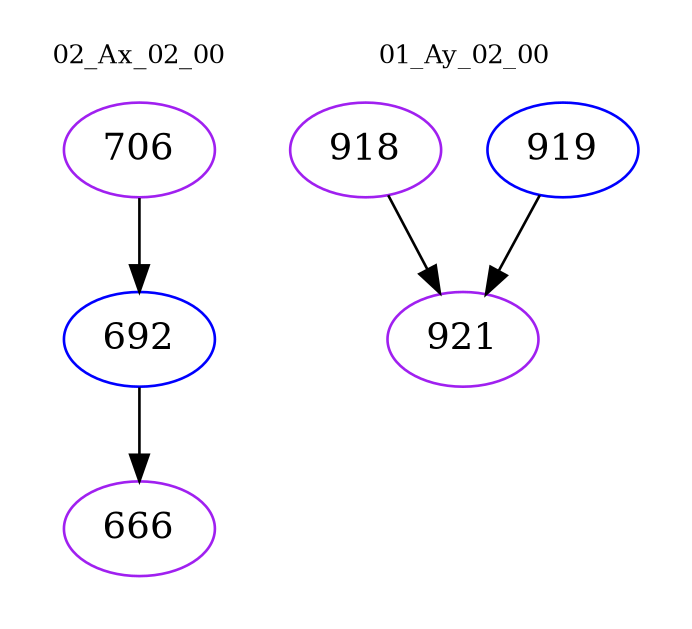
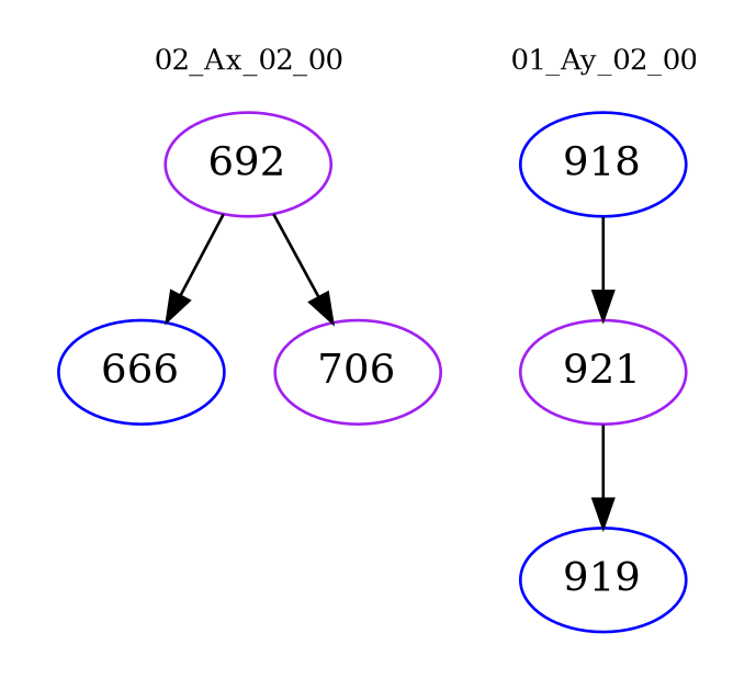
  digraph {
    node [color=purple]
    edge [color=black]
-   n1 [color=blue label=692]
-   n2 [label=666]
+   n1 [label=692]
+   n2 [color=blue label=666]
    n3 [label=706]
    n4 [label=921]
    n5 [color=blue label=919]
-   n6 [label=918]
+   n6 [color=blue label=918]
    subgraph cluster_1 {
      color=white
      fontsize=10
      label="02_Ax_02_00"
      n1
      n2
      n3
    }
    subgraph cluster_2 {
      color=white
      fontsize=10
      label="01_Ay_02_00"
      n4
      n5
      n6
    }
    n1 -> n2
-   n3 -> n1
-   n5 -> n4
+   n1 -> n3
+   n4 -> n5
    n6 -> n4
  }
